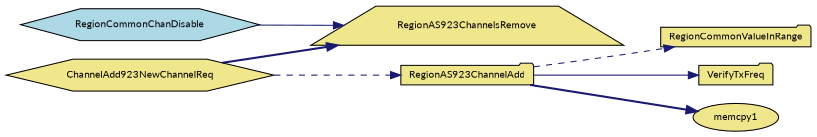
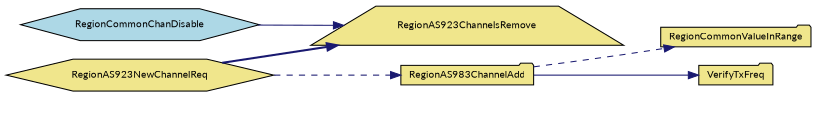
  digraph {
    fontname=Lato
    rankdir=LR
    node [color=black fillcolor=khaki fontname=Lato fontsize=10 shape=folder style=filled]
    edge [color=midnightblue fontname=Lato fontsize=10 labelfontname=Helvetica labelfontsize=10 style=bold]
-   n1 [fontcolor=black height=0.2 label=ChannelAdd923NewChannelReq shape=hexagon width=0.4]
+   n1 [fontcolor=black height=0.2 label=RegionAS923NewChannelReq shape=hexagon width=0.4]
    n2 [height=0.2 label=RegionAS923ChannelsRemove shape=trapezium width=0.4]
-   n3 [height=0.2 label=RegionAS923ChannelAdd width=0.4]
+   n3 [height=0.2 label=RegionAS983ChannelAdd width=0.4]
    n4 [height=0.2 label=RegionCommonValueInRange width=0.4]
    n5 [height=0.2 label=VerifyTxFreq width=0.4]
-   n6 [height=0.2 label=memcpy1 shape=ellipse width=0.4]
    n7 [fillcolor=lightblue height=0.2 label=RegionCommonChanDisable shape=hexagon width=0.4]
    n1 -> n2
    n1 -> n3 [style=dashed]
    n3 -> n4 [style=dashed]
    n3 -> n5 [style=solid]
-   n3 -> n6
    n7 -> n2 [style=solid]
  }
